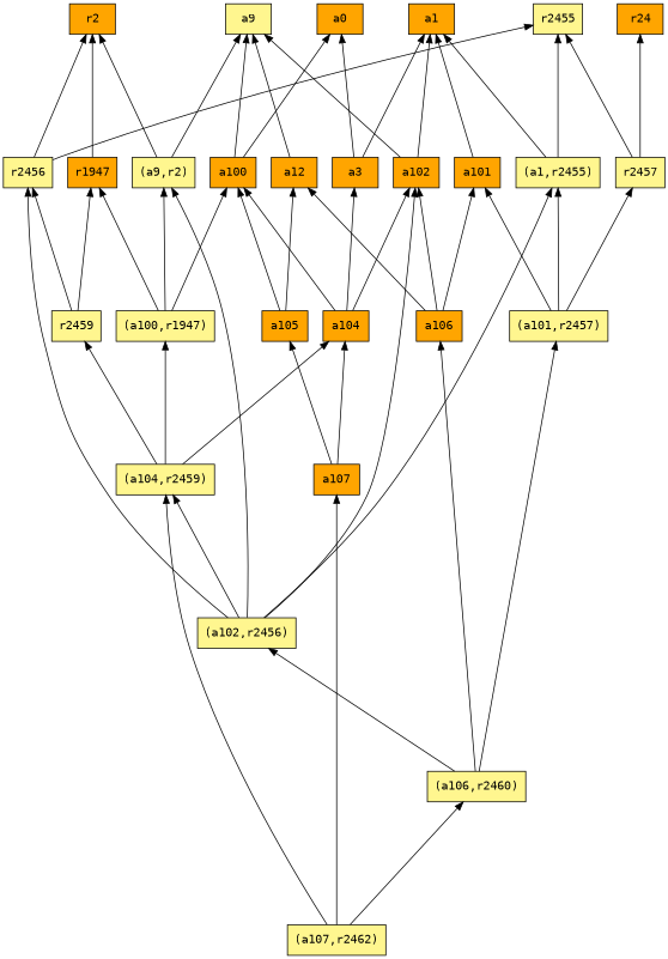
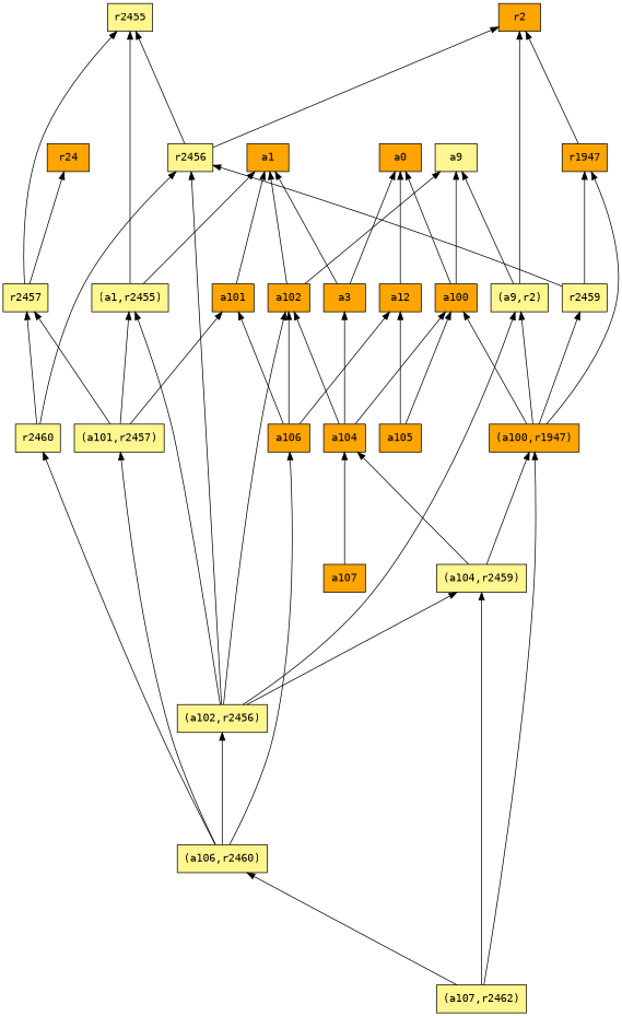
  digraph {
    fontname="DejaVu Sans Mono"
    rankdir=BT
    ranksep=2.0
    node [fillcolor=orange fontname="DejaVu Sans Mono" shape=record style=filled]
    edge [fontname="DejaVu Sans Mono"]
    n1 [label="{a100}"]
    n2 [fillcolor=khaki1 label="{a9}"]
    n3 [label="{a0}"]
    n4 [label="{r2}"]
    n5 [fillcolor=khaki1 label="{r2457}"]
    n6 [label="{r24}"]
    n7 [fillcolor=khaki1 label="{r2455}"]
    n8 [label="{r1947}"]
    n9 [label="{a106}"]
    n10 [label="{a12}"]
    n11 [label="{a101}"]
    n12 [label="{a102}"]
    n13 [label="{a1}"]
    n14 [fillcolor=khaki1 label="{(a1,r2455)}"]
    n15 [label="{a105}"]
    n16 [label="{a3}"]
    n17 [fillcolor=khaki1 label="{r2456}"]
+   n18 [fillcolor=khaki1 label="{r2460}"]
    n19 [fillcolor=khaki1 label="{(a104,r2459)}"]
    n20 [fillcolor=khaki1 label="{r2459}"]
    n21 [label="{a104}"]
-   n22 [fillcolor=khaki1 label="{(a100,r1947)}"]
+   n22 [label="{(a100,r1947)}"]
    n23 [fillcolor=khaki1 label="{(a102,r2456)}"]
    n24 [fillcolor=khaki1 label="{(a9,r2)}"]
    n25 [fillcolor=khaki1 label="{(a106,r2460)}"]
    n26 [fillcolor=khaki1 label="{(a101,r2457)}"]
    n27 [fillcolor=khaki1 label="{(a107,r2462)}"]
    n28 [label="{a107}"]
    n1 -> n2
    n1 -> n3
    n5 -> n6
    n5 -> n7
    n8 -> n4
    n9 -> n10
    n9 -> n11
    n9 -> n12
-   n10 -> n2
+   n10 -> n3
    n11 -> n13
    n12 -> n2
    n12 -> n13
    n14 -> n7
    n14 -> n13
    n15 -> n1
    n15 -> n10
    n16 -> n3
    n16 -> n13
    n17 -> n4
    n17 -> n7
-   n19 -> n20
+   n18 -> n5
+   n18 -> n17
+   n22 -> n20
    n19 -> n21
    n19 -> n22
    n20 -> n8
    n20 -> n17
    n21 -> n1
    n21 -> n12
    n21 -> n16
    n22 -> n1
    n22 -> n8
    n22 -> n24
    n23 -> n12
    n23 -> n14
    n23 -> n17
    n23 -> n19
    n23 -> n24
    n24 -> n2
    n24 -> n4
    n25 -> n9
+   n25 -> n18
    n25 -> n23
    n25 -> n26
    n26 -> n5
    n26 -> n11
    n26 -> n14
    n27 -> n19
    n27 -> n25
-   n27 -> n28
-   n28 -> n15
+   n27 -> n22
    n28 -> n21
  }
